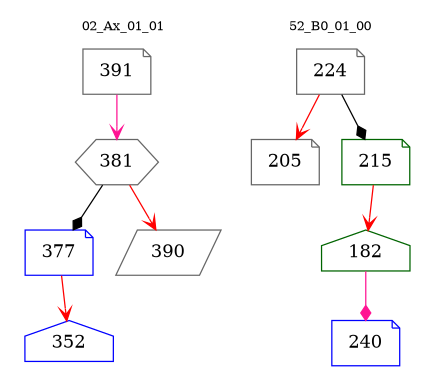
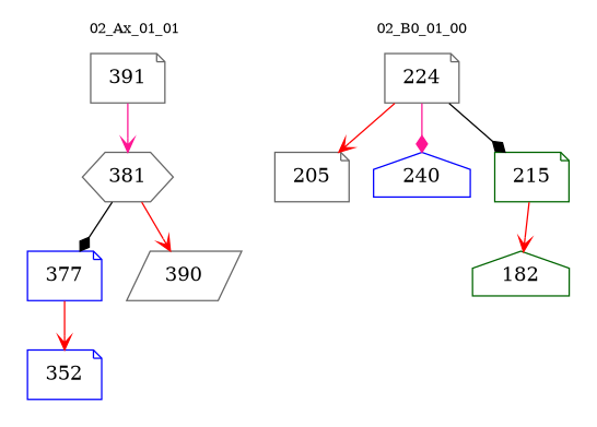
  digraph {
    node [color=gray40 shape=note]
    edge [arrowhead=vee color=red]
    n1 [label=381 shape=hexagon]
    n2 [color=blue label=377]
    n3 [label=390 shape=parallelogram]
    n4 [label=391]
-   n5 [color=blue label=352 shape=house]
+   n5 [color=blue label=352]
    n6 [label=224]
    n7 [label=205]
-   n8 [color=blue label=240]
+   n8 [color=blue label=240 shape=house]
    n9 [color=darkgreen label=215]
    n10 [color=darkgreen label=182 shape=house]
    subgraph cluster_1 {
      color=white
      fontsize=10
      label="02_Ax_01_01"
      n1
      n2
      n3
      n4
      n5
    }
    subgraph cluster_2 {
      color=white
      fontsize=10
-     label="52_B0_01_00"
+     label="02_B0_01_00"
      n6
      n7
      n8
      n9
      n10
    }
    n1 -> n2 [arrowhead=diamond color=black]
    n1 -> n3
    n2 -> n5
    n4 -> n1 [color=deeppink]
    n6 -> n7
-   n10 -> n8 [arrowhead=diamond color=deeppink]
+   n6 -> n8 [arrowhead=diamond color=deeppink]
    n6 -> n9 [arrowhead=diamond color=black]
    n9 -> n10
  }
